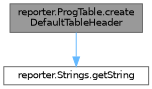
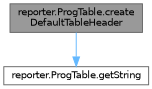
  digraph {
    rankdir=TB
    node [fontname=Helvetica fontsize=10 shape=box style=filled]
    n1 [color=gray40 fillcolor=grey60 fontcolor=black height=0.2 label="reporter.ProgTable.create\lDefaultTableHeader" width=0.4]
-   n2 [color=grey40 fillcolor=white height=0.2 label="reporter.Strings.getString" width=0.4]
+   n2 [color=grey40 fillcolor=white height=0.2 label="reporter.ProgTable.getString" width=0.4]
    n1 -> n2 [color=steelblue1 fontname=Helvetica fontsize=10 labelfontname=Helvetica labelfontsize=10 style=solid]
  }
